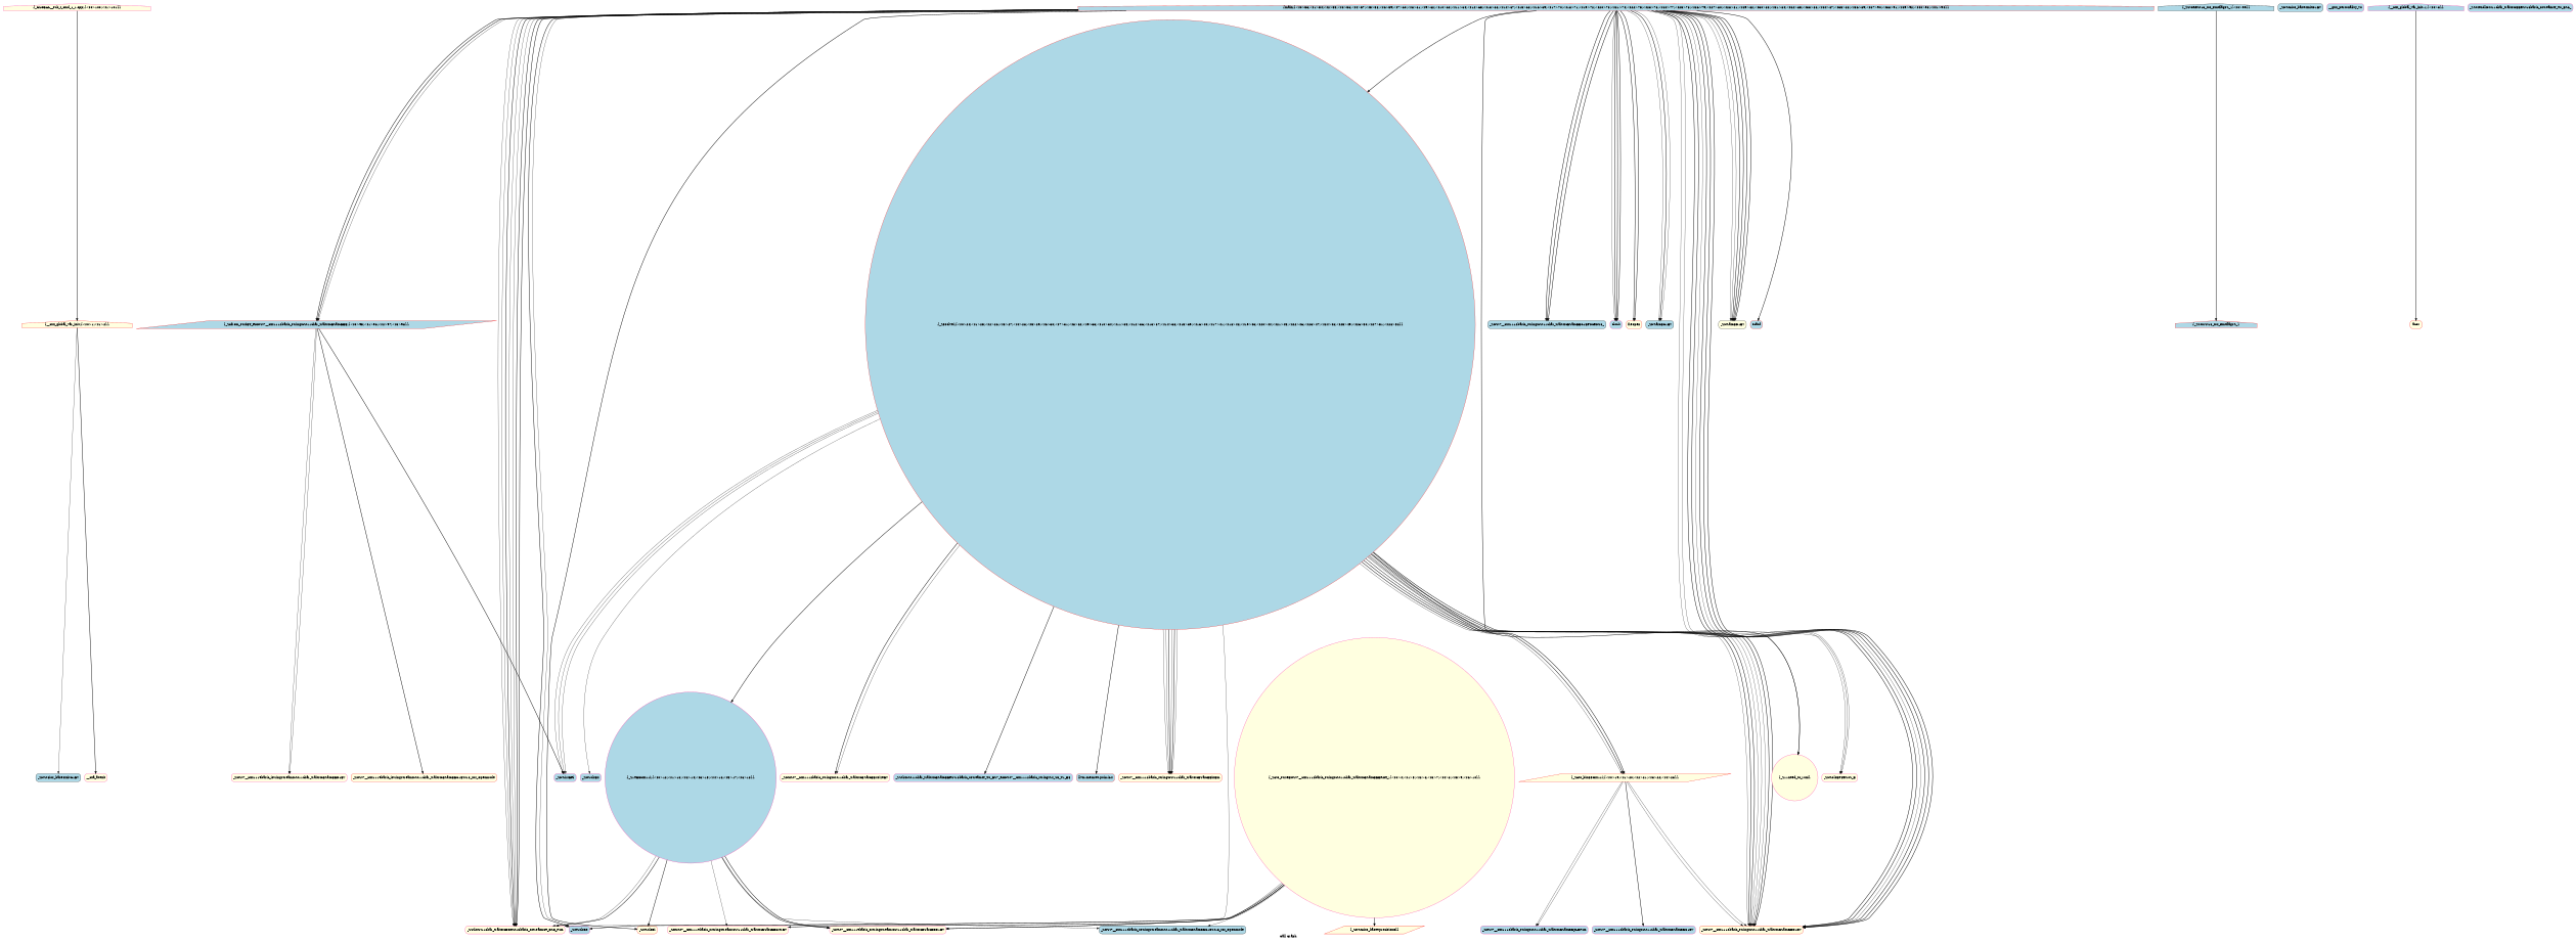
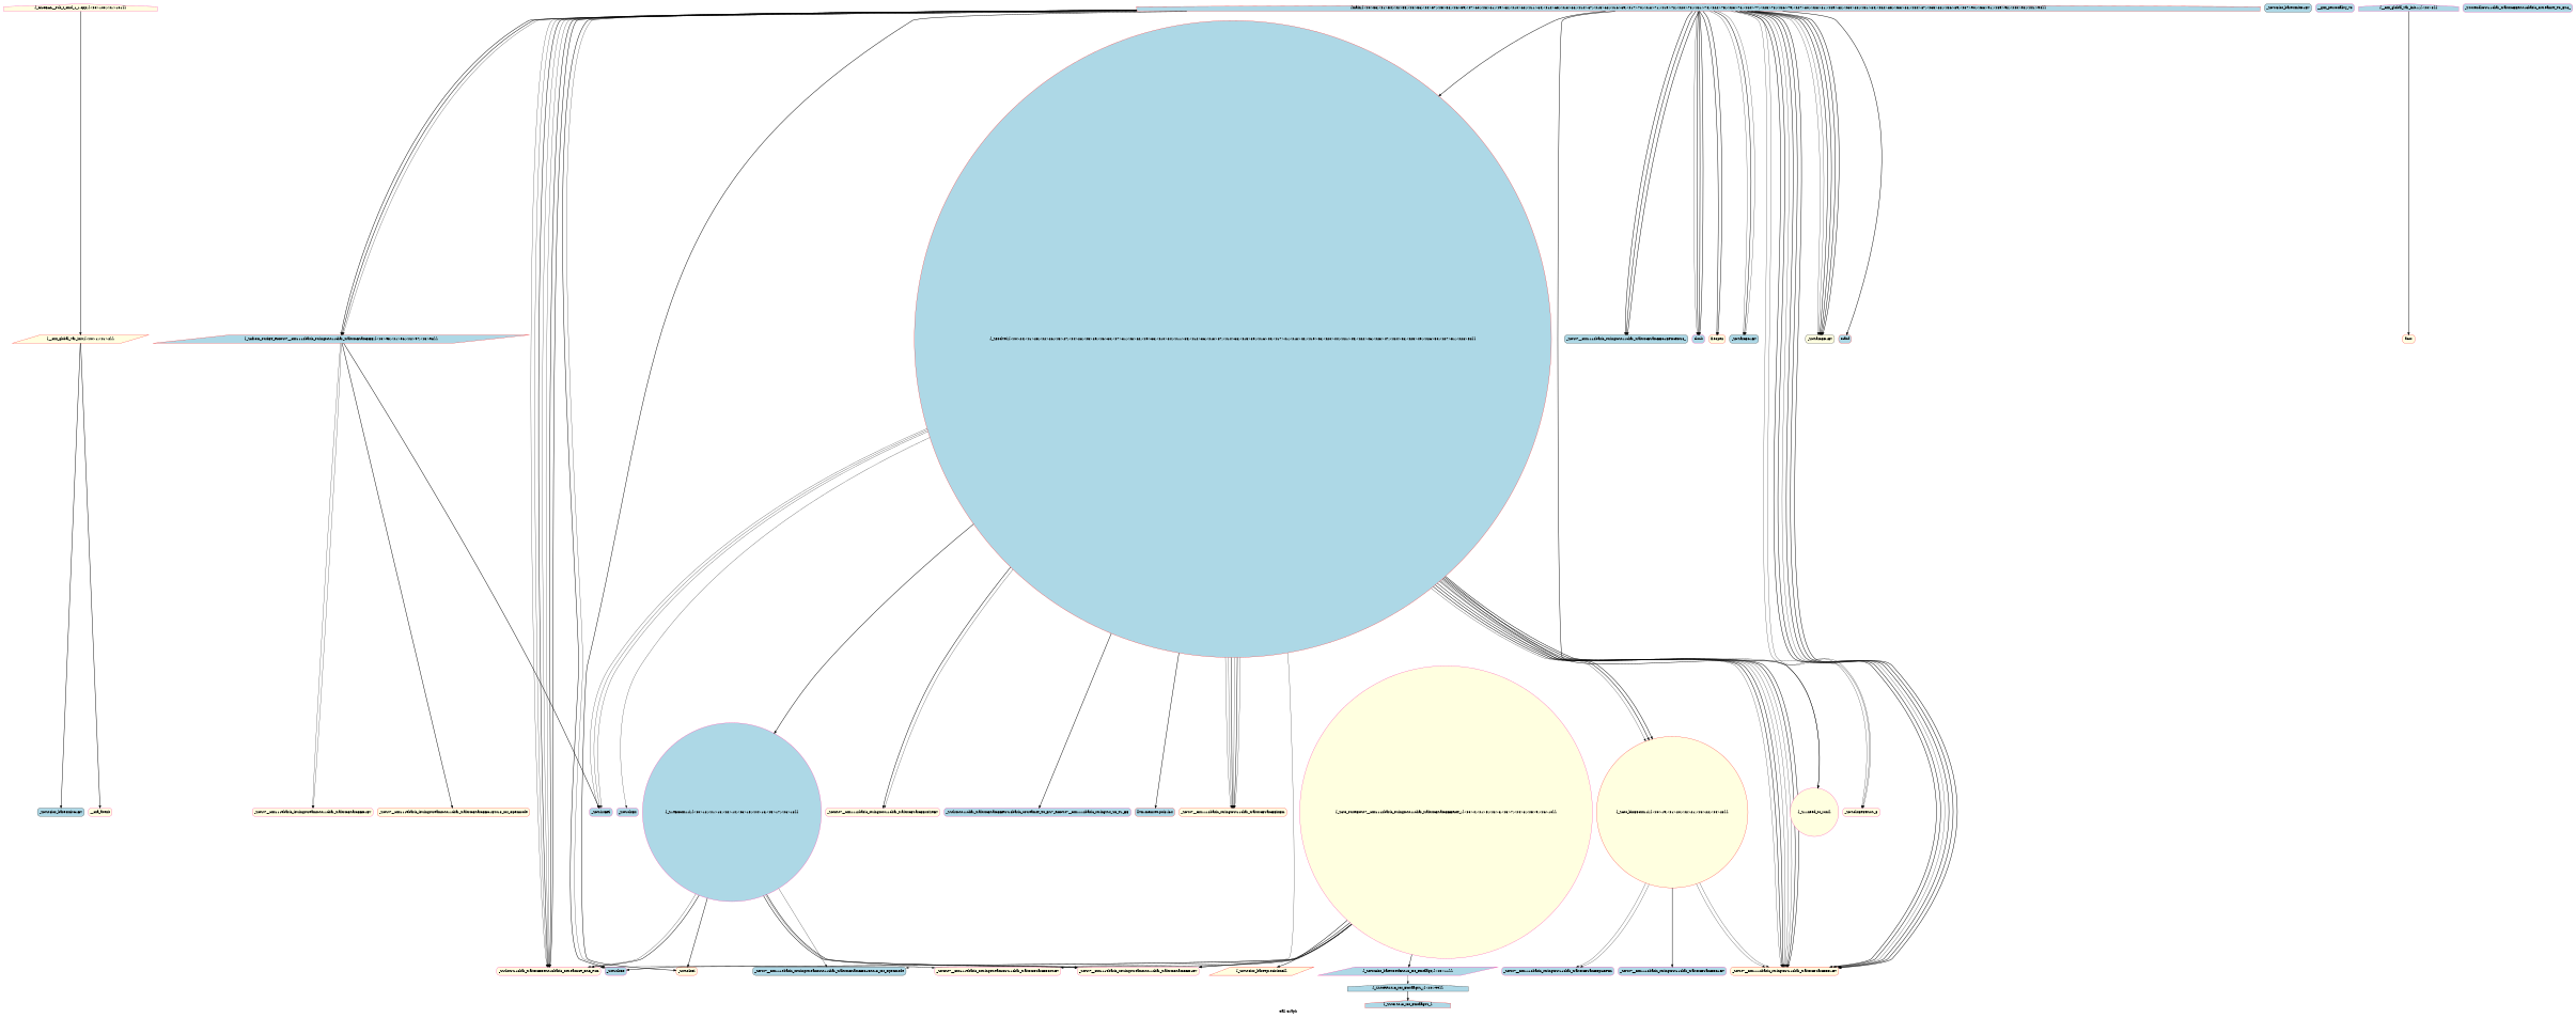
  digraph {
    label="Call Graph"
    node [color=deeppink fillcolor=lightblue shape=Mrecord style=filled]
    edge [color=black style=bold tailport=s0]
-   n1 [color=red fillcolor=lightyellow label="{__cxx_global_var_init|{<s0>1|<s1>2}}" shape=house]
+   n1 [color=red fillcolor=lightyellow label="{__cxx_global_var_init|{<s0>1|<s1>2}}" shape=parallelogram]
    n2 [color=black label="{_ZNSt8ios_base4InitC1Ev}"]
    n3 [fillcolor=lightyellow label="{__cxa_atexit}"]
    n4 [color=red fillcolor=lightyellow label="{_ZNSt7__cxx1112basic_stringIcSt11char_traitsIcESaIcEEixEm}"]
    n5 [color=black label="{_ZNSt7__cxx1119basic_ostringstreamIcSt11char_traitsIcESaIcEEC1ESt13_Ios_Openmode}"]
    n6 [color=red label="{_Z8from_strIiET_RKNSt7__cxx1112basic_stringIcSt11char_traitsIcESaIcEEE|{<s0>95|<s1>96|<s2>97|<s3>98}}" shape=parallelogram]
    n7 [color=red fillcolor=lightyellow label="{_ZNSt7__cxx1119basic_istringstreamIcSt11char_traitsIcESaIcEEC1ESt13_Ios_Openmode}"]
    n8 [label="{_ZNSirsERi}"]
    n9 [fillcolor=lightyellow label="{_ZNSt7__cxx1119basic_istringstreamIcSt11char_traitsIcESaIcEED1Ev}"]
    n10 [label="{_Z1TB5cxx11i|{<s0>12|<s1>13|<s2>14|<s3>15|<s4>16|<s5>17|<s6>18}}" shape=circle]
    n11 [fillcolor=lightyellow label="{_ZStlsISt11char_traitsIcEERSt13basic_ostreamIcT_ES5_PKc}"]
    n12 [color=red fillcolor=lightyellow label="{_ZNSolsEi}"]
    n13 [fillcolor=lightyellow label="{_ZNKSt7__cxx1119basic_ostringstreamIcSt11char_traitsIcESaIcEE3strEv}"]
    n14 [fillcolor=lightyellow label="{_ZNSt7__cxx1119basic_ostringstreamIcSt11char_traitsIcESaIcEED1Ev}"]
    n15 [color=red label="{_ZStorSt13_Ios_FmtflagsS_}" shape=house]
    n16 [color=red fillcolor=lightyellow label="{_ZNSt7__cxx1112basic_stringIcSt11char_traitsIcESaIcEED1Ev}"]
    n17 [color=black label="{_ZNSt8ios_base4InitD1Ev}"]
    n18 [label="{_ZNSolsEx}"]
    n19 [label="{__gxx_personality_v0}"]
    n20 [color=black label="{_ZNSt7__cxx1112basic_stringIcSt11char_traitsIcESaIcEEC1EPKcRKS3_}"]
    n21 [label="{__cxx_global_var_init.1|{<s0>3}}" shape=house]
    n22 [color=red fillcolor=lightyellow label="{acos}"]
    n23 [label="{_ZSt4endlIcSt11char_traitsIcEERSt13basic_ostreamIT_T0_ES6_}"]
    n24 [label="{_ZNSolsEe}"]
    n25 [label="{clock}"]
-   n26 [color=red fillcolor=lightyellow label="{_Z6to_binB5cxx11i|{<s0>19|<s1>20|<s2>21|<s3>22|<s4>23}}" shape=parallelogram]
+   n26 [color=red fillcolor=lightyellow label="{_Z6to_binB5cxx11i|{<s0>19|<s1>20|<s2>21|<s3>22|<s4>23}}" shape=circle]
    n27 [label="{_ZNSt7__cxx1112basic_stringIcSt11char_traitsIcESaIcEEC1Ev}"]
    n28 [label="{_ZNSt7__cxx1112basic_stringIcSt11char_traitsIcESaIcEEpLEPKc}"]
    n29 [fillcolor=lightyellow label="{_ZNKSt7__cxx1112basic_stringIcSt11char_traitsIcESaIcEE4sizeEv}"]
    n30 [fillcolor=lightyellow label="{_Z6to_strIeENSt7__cxx1112basic_stringIcSt11char_traitsIcESaIcEEERKT_|{<s0>4|<s1>5|<s2>6|<s3>7|<s4>8|<s5>9|<s6>10}}" shape=circle]
    n31 [color=red fillcolor=lightyellow label="{_ZNSt8ios_base9precisionEl}" shape=parallelogram]
+   n32 [label="{_ZNSt8ios_base4setfESt13_Ios_Fmtflags|{<s0>11}}" shape=parallelogram]
    n33 [color=black label="{_ZStoRRSt13_Ios_FmtflagsS_|{<s0>99}}" shape=house]
    n34 [color=red fillcolor=lightyellow label="{freopen}"]
    n35 [label="{_ZStlsIcSt11char_traitsIcESaIcEERSt13basic_ostreamIT_T0_ES7_RKNSt7__cxx1112basic_stringIS4_S5_T1_EE}"]
    n36 [color=black label="{_ZNSaIcEC1Ev}"]
    n37 [color=red label="{_Z5solvei|{<s0>24|<s1>25|<s2>26|<s3>27|<s4>28|<s5>29|<s6>30|<s7>31|<s8>32|<s9>33|<s10>34|<s11>35|<s12>36|<s13>37|<s14>38|<s15>39|<s16>40|<s17>41|<s18>42|<s19>43|<s20>44|<s21>45|<s22>46|<s23>47|<s24>48|<s25>49|<s26>50|<s27>51|<s28>52}}" shape=circle]
    n38 [fillcolor=lightyellow label="{_Z11need_to_runi}" shape=circle]
    n39 [color=red label="{llvm.memset.p0i8.i64}"]
    n40 [fillcolor=lightyellow label="{_ZNSolsEPFRSoS_E}"]
    n41 [color=black fillcolor=lightyellow label="{_ZNSaIcED1Ev}"]
    n42 [fillcolor=lightyellow label="{_GLOBAL__sub_I_cmd_1_1.cpp|{<s0>100|<s1>101}}" shape=house]
    n43 [color=red label="{main|{<s0>53|<s1>54|<s2>55|<s3>56|<s4>57|<s5>58|<s6>59|<s7>60|<s8>61|<s9>62|<s10>63|<s11>64|<s12>65|<s13>66|<s14>67|<s15>68|<s16>69|<s17>70|<s18>71|<s19>72|<s20>73|<s21>74|<s22>75|<s23>76|<s24>77|<s25>78|<s26>79|<s27>80|<s28>81|<s29>82|<s30>83|<s31>84|<s32>85|<s33>86|<s34>87|<s35>88|<s36>89|<s37>90|<s38>91|<s39>92|<s40>93|<s41>94}}" shape=house]
    n44 [color=red label="{scanf}"]
-   n1 -> n2 [style=solid]
+   n1 -> n2
    n1 -> n3 [tailport=s1]
    n6 -> n7
    n6 -> n8 [tailport=s1]
    n6 -> n9 [style=solid tailport=s2]
    n6 -> n9 [style=solid tailport=s3]
    n10 -> n5 [style=solid]
    n10 -> n11 [style=solid tailport=s1]
    n10 -> n11 [tailport=s3]
    n10 -> n12 [tailport=s2]
    n10 -> n13 [style=solid tailport=s4]
    n10 -> n14 [tailport=s5]
    n10 -> n14 [tailport=s6]
    n21 -> n22
    n26 -> n16 [style=solid tailport=s2]
    n26 -> n16 [style=solid tailport=s4]
    n26 -> n27
    n26 -> n28 [style=solid tailport=s1]
    n26 -> n28 [style=solid tailport=s3]
    n30 -> n5 [style=solid]
    n30 -> n13 [tailport=s4]
    n30 -> n14 [tailport=s5]
    n30 -> n14 [style=solid tailport=s6]
    n30 -> n24 [tailport=s3]
    n30 -> n31 [tailport=s1]
+   n30 -> n32 [tailport=s2]
+   n32 -> n33 [style=solid]
    n33 -> n15
    n37 -> n4 [style=solid tailport=s9]
    n37 -> n4 [style=solid tailport=s10]
    n37 -> n4 [tailport=s11]
    n37 -> n4 [style=solid tailport=s12]
    n37 -> n4 [tailport=s13]
    n37 -> n4 [style=solid tailport=s14]
    n37 -> n8 [style=solid]
    n37 -> n8 [style=solid tailport=s1]
    n37 -> n8 [style=solid tailport=s2]
    n37 -> n10 [tailport=s16]
    n37 -> n11 [style=solid tailport=s18]
    n37 -> n16 [style=solid tailport=s21]
    n37 -> n16 [tailport=s22]
    n37 -> n16 [tailport=s23]
    n37 -> n16 [style=solid tailport=s24]
    n37 -> n16 [style=solid tailport=s25]
    n37 -> n16 [style=solid tailport=s26]
    n37 -> n16 [tailport=s27]
    n37 -> n16 [tailport=s28]
    n37 -> n18 [style=solid tailport=s19]
    n37 -> n26 [style=solid tailport=s4]
    n37 -> n26 [tailport=s5]
    n37 -> n26 [tailport=s6]
    n37 -> n29 [tailport=s8]
    n37 -> n29 [style=solid tailport=s15]
    n37 -> n35 [tailport=s17]
    n37 -> n38 [style=solid tailport=s3]
    n37 -> n39 [tailport=s7]
    n37 -> n40 [style=solid tailport=s20]
    n42 -> n1
    n43 -> n6 [tailport=s4]
    n43 -> n6 [tailport=s11]
    n43 -> n6 [style=solid tailport=s16]
    n43 -> n11 [style=solid tailport=s28]
    n43 -> n11 [style=solid tailport=s29]
    n43 -> n11 [tailport=s30]
    n43 -> n11 [style=solid tailport=s32]
    n43 -> n11 [style=solid tailport=s36]
    n43 -> n11 [tailport=s37]
    n43 -> n11 [tailport=s38]
    n43 -> n12 [tailport=s31]
    n43 -> n16 [tailport=s5]
    n43 -> n16 [tailport=s7]
    n43 -> n16 [style=solid tailport=s12]
    n43 -> n16 [tailport=s17]
    n43 -> n16 [tailport=s19]
    n43 -> n16 [tailport=s21]
    n43 -> n20 [tailport=s3]
    n43 -> n20 [tailport=s10]
    n43 -> n20 [tailport=s15]
    n43 -> n24 [tailport=s34]
    n43 -> n24 [style=solid tailport=s40]
    n43 -> n25 [style=solid tailport=s23]
    n43 -> n25 [tailport=s25]
    n43 -> n25 [tailport=s33]
    n43 -> n25 [tailport=s39]
    n43 -> n34
    n43 -> n34 [tailport=s1]
    n43 -> n36 [style=solid tailport=s2]
    n43 -> n36 [tailport=s9]
    n43 -> n36 [style=solid tailport=s14]
    n43 -> n37 [tailport=s26]
    n43 -> n38 [tailport=s27]
    n43 -> n40 [style=solid tailport=s35]
    n43 -> n40 [style=solid tailport=s41]
    n43 -> n41 [style=solid tailport=s6]
    n43 -> n41 [style=solid tailport=s8]
    n43 -> n41 [tailport=s13]
    n43 -> n41 [tailport=s18]
    n43 -> n41 [tailport=s20]
    n43 -> n41 [tailport=s22]
    n43 -> n44 [tailport=s24]
  }
